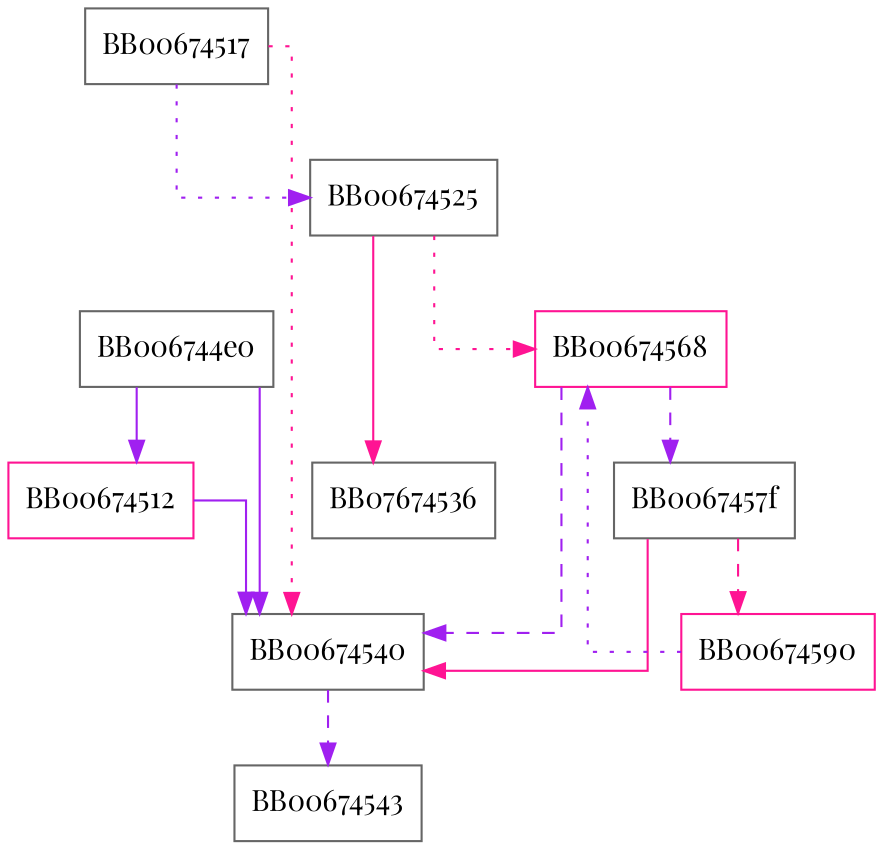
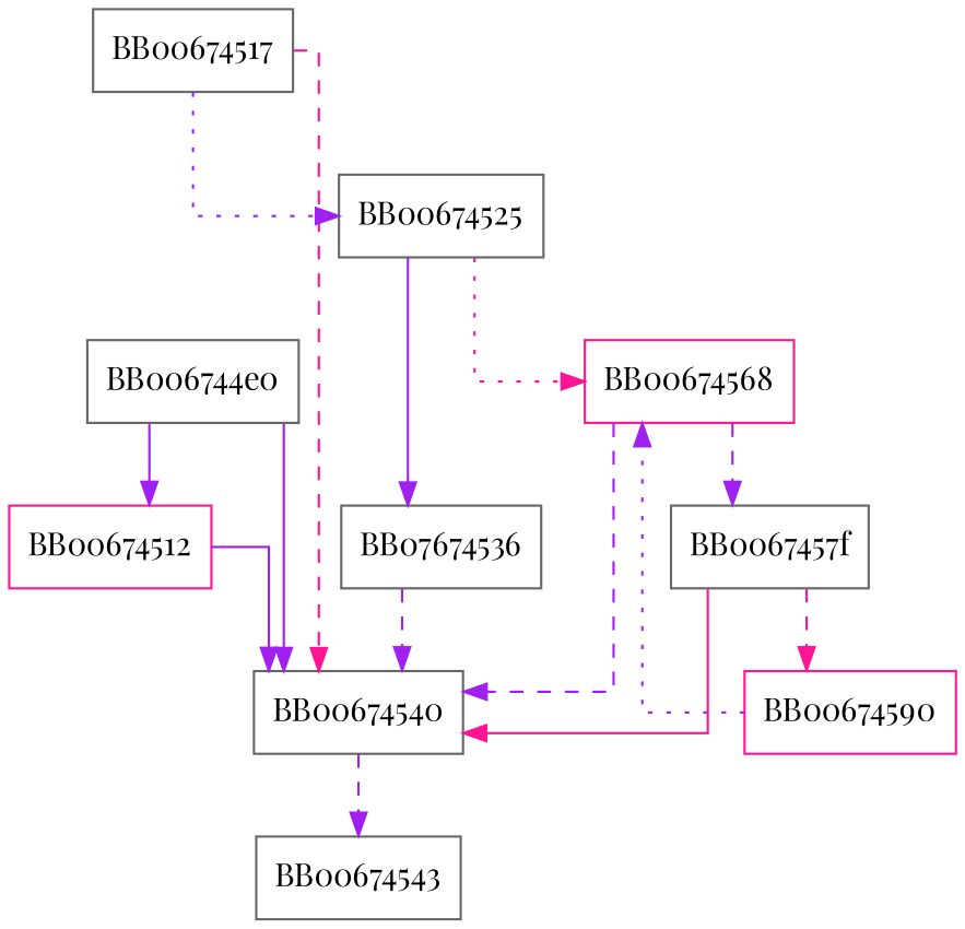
  digraph {
    fontname="Playfair Display"
    splines=ortho
    node [color=gray40 fontname="Playfair Display" shape=box]
    edge [color=purple fontname="Playfair Display" style=solid]
    BB006744e0
    BB00674540
    BB00674512 [color=deeppink]
    BB00674543
    BB00674517
    BB00674525
    BB00674568 [color=deeppink]
    n8 [label=BB07674536]
    BB0067457f
    BB00674590 [color=deeppink]
    BB006744e0 -> BB00674540
    BB006744e0 -> BB00674512
    BB00674540 -> BB00674543 [style=dashed]
    BB00674512 -> BB00674540
-   BB00674517 -> BB00674540 [color=deeppink style=dotted]
+   BB00674517 -> BB00674540 [color=deeppink style=dashed]
    BB00674517 -> BB00674525 [style=dotted]
    BB00674525 -> BB00674568 [color=deeppink style=dotted]
-   BB00674525 -> n8 [color=deeppink]
+   BB00674525 -> n8
    BB00674568 -> BB00674540 [style=dashed]
    BB00674568 -> BB0067457f [style=dashed]
+   n8 -> BB00674540 [style=dashed]
    BB0067457f -> BB00674540 [color=deeppink]
    BB0067457f -> BB00674590 [color=deeppink style=dashed]
    BB00674590 -> BB00674568 [style=dotted]
  }
